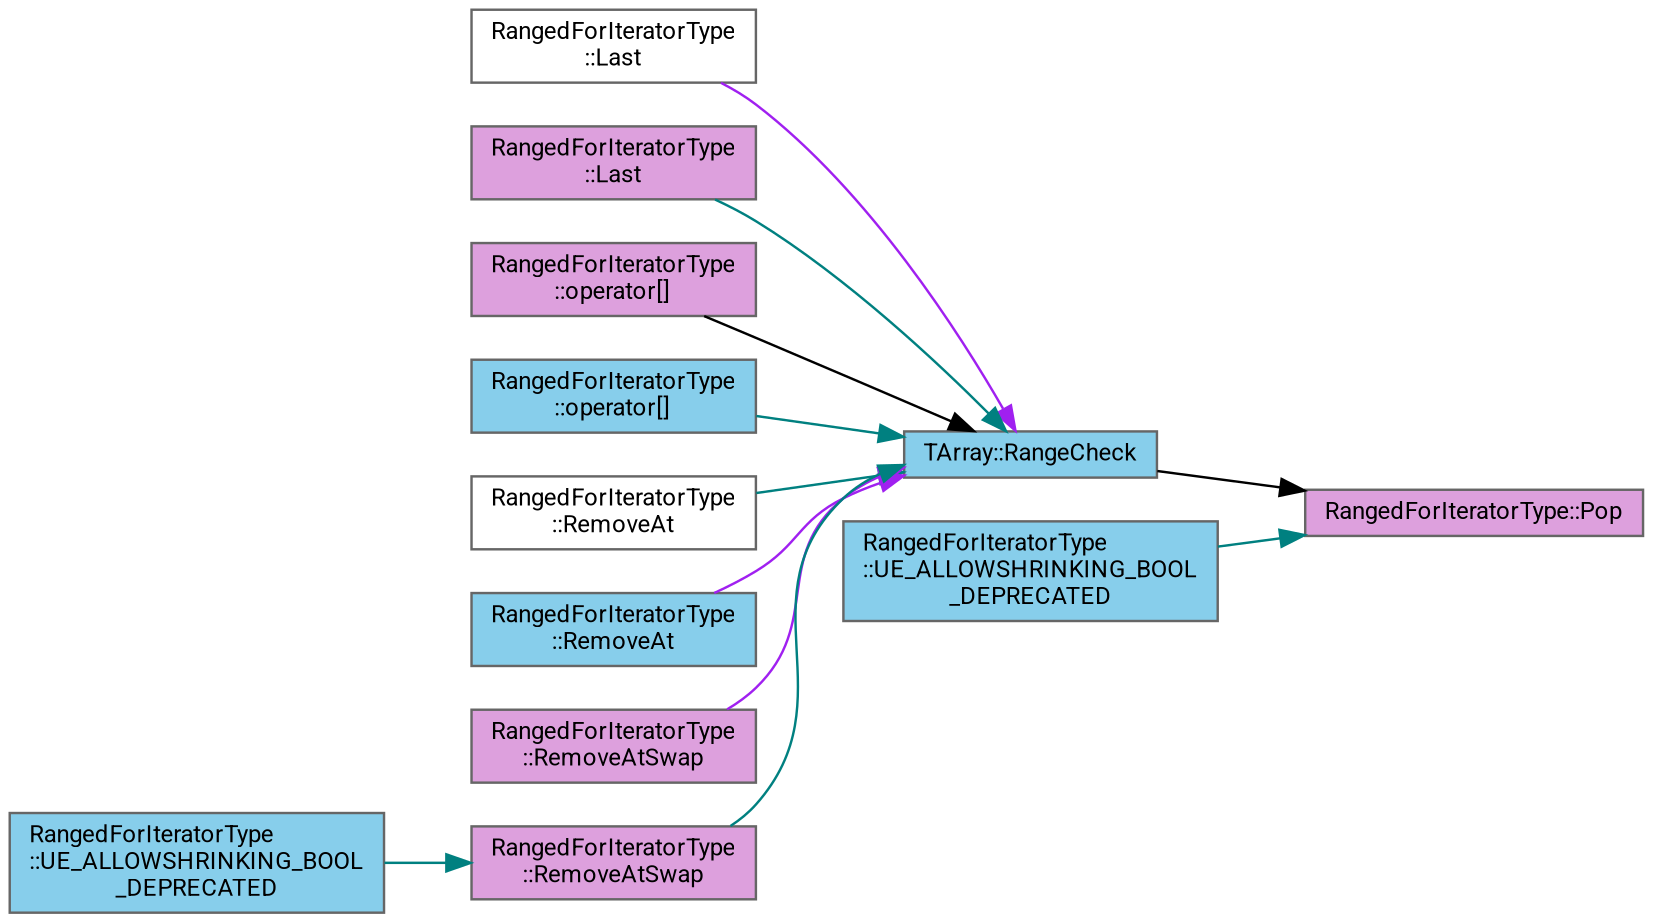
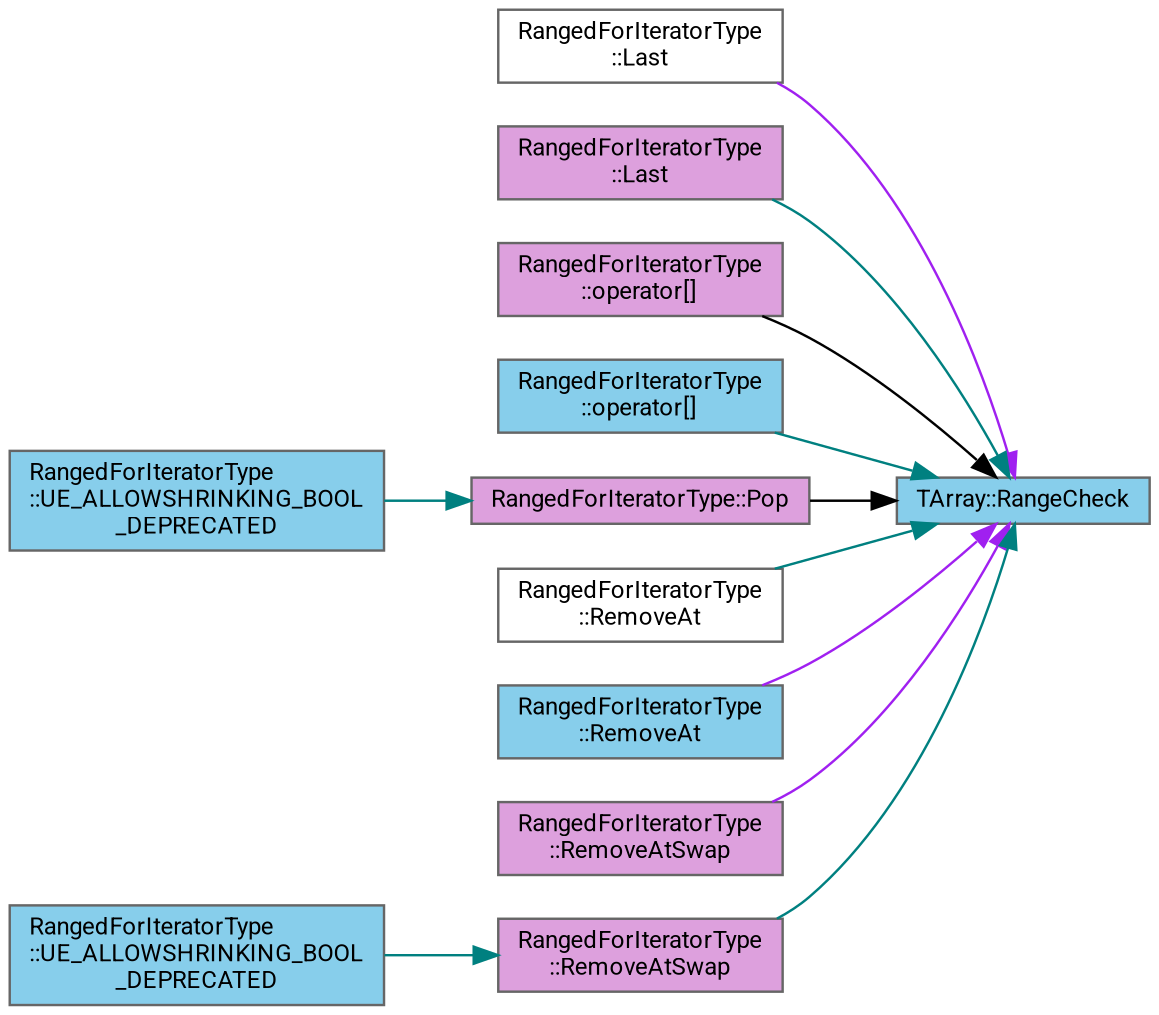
  digraph {
    rankdir=RL
    fontname=Roboto
    node [color=grey40 fillcolor=skyblue fontname=Roboto fontsize=10 shape=box style=filled]
    edge [color=teal dir=back fontname=Roboto fontsize=10 labelfontname=Helvetica labelfontsize=10 style=solid]
    n1 [color=gray40 fontcolor=black height=0.2 label="TArray::RangeCheck" width=0.4]
    n2 [fillcolor=white height=0.2 label="RangedForIteratorType\l::Last" width=0.4]
    n3 [fillcolor=plum height=0.2 label="RangedForIteratorType\l::Last" width=0.4]
    n4 [fillcolor=plum height=0.2 label="RangedForIteratorType\l::operator[]" width=0.4]
    n5 [height=0.2 label="RangedForIteratorType\l::operator[]" width=0.4]
    n6 [fillcolor=plum height=0.2 label="RangedForIteratorType::Pop" width=0.4]
    n7 [fillcolor=white height=0.2 label="RangedForIteratorType\l::RemoveAt" width=0.4]
    n8 [height=0.2 label="RangedForIteratorType\l::RemoveAt" width=0.4]
    n9 [fillcolor=plum height=0.2 label="RangedForIteratorType\l::RemoveAtSwap" width=0.4]
    n10 [fillcolor=plum height=0.2 label="RangedForIteratorType\l::RemoveAtSwap" width=0.4]
    n11 [height=0.2 label="RangedForIteratorType\l::UE_ALLOWSHRINKING_BOOL\l_DEPRECATED" width=0.4]
    n12 [height=0.2 label="RangedForIteratorType\l::UE_ALLOWSHRINKING_BOOL\l_DEPRECATED" width=0.4]
    n1 -> n2 [color=purple]
    n1 -> n3
    n1 -> n4 [color=black]
    n1 -> n5
-   n6 -> n1 [color=black]
+   n1 -> n6 [color=black]
    n1 -> n7
    n1 -> n8 [color=purple]
    n1 -> n9 [color=purple]
    n1 -> n10
    n6 -> n11
    n10 -> n12
  }
